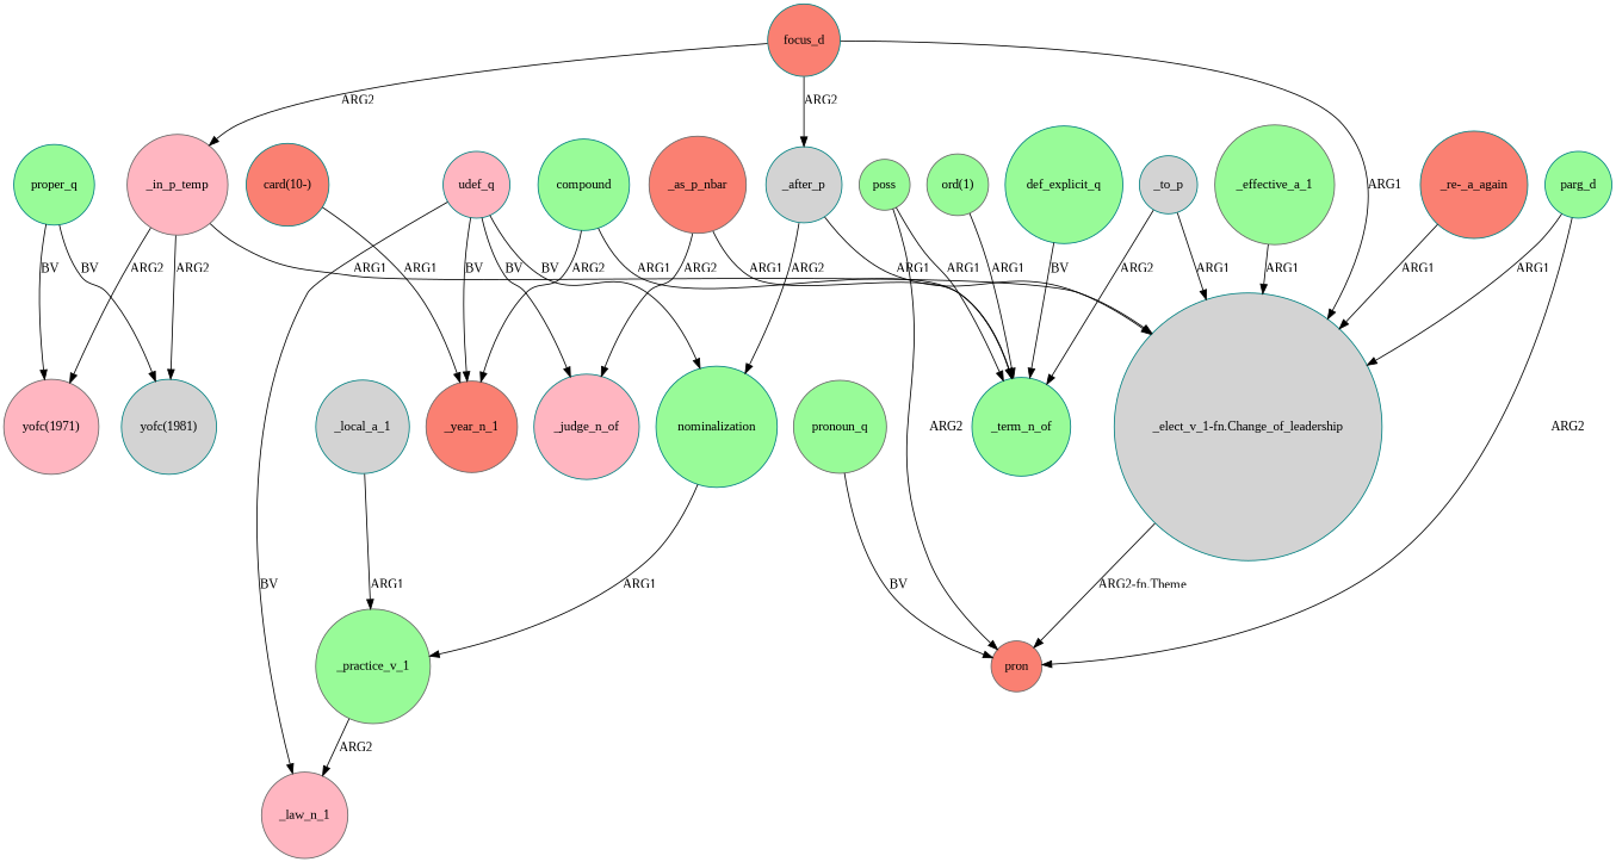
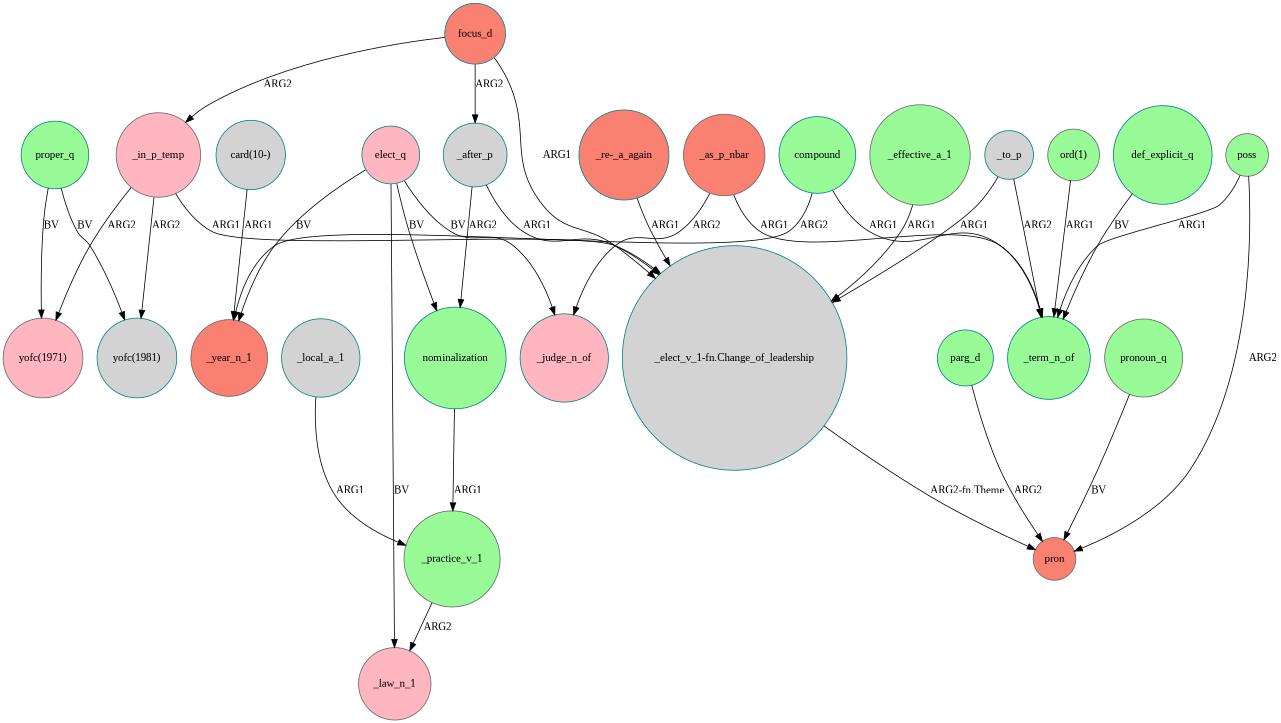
  digraph {
    fontname="Liberation Serif"
    node [color=teal fillcolor=palegreen fontname="Liberation Serif" shape=circle style=filled]
    edge [fontname="Liberation Serif"]
    compound
    _term_n_of
    _year_n_1 [color=gray40 fillcolor=salmon]
    focus_d [fillcolor=salmon]
    _in_p_temp [color=gray40 fillcolor=lightpink]
    _after_p [fillcolor=lightgrey]
    "_elect_v_1-fn.Change_of_leadership" [fillcolor=lightgrey]
    "yofc(1981)" [fillcolor=lightgrey]
    "yofc(1971)" [color=gray40 fillcolor=lightpink]
    nominalization
    pron [color=gray40 fillcolor=salmon]
    _practice_v_1 [color=gray40]
    poss [color=gray40]
    _to_p [fillcolor=lightgrey]
    "_re-_a_again" [fillcolor=salmon]
-   udef_q [fillcolor=lightpink]
+   udef_q [fillcolor=lightpink label=elect_q]
    _law_n_1 [color=gray40 fillcolor=lightpink]
    _judge_n_of [fillcolor=lightpink]
    parg_d
-   "card(10-)" [fillcolor=salmon]
+   "card(10-)" [fillcolor=lightgrey]
    _as_p_nbar [color=gray40 fillcolor=salmon]
    pronoun_q [color=gray40]
    "ord(1)" [color=gray40]
    proper_q
    _effective_a_1 [color=gray40]
    def_explicit_q
    _local_a_1 [fillcolor=lightgrey]
    compound -> _term_n_of [label=ARG1]
    compound -> _year_n_1 [label=ARG2]
    focus_d -> _in_p_temp [label=ARG2]
    focus_d -> _after_p [label=ARG2]
    focus_d -> "_elect_v_1-fn.Change_of_leadership" [label=ARG1]
    _in_p_temp -> "_elect_v_1-fn.Change_of_leadership" [label=ARG1]
    _in_p_temp -> "yofc(1981)" [label=ARG2]
    _in_p_temp -> "yofc(1971)" [label=ARG2]
    _after_p -> "_elect_v_1-fn.Change_of_leadership" [label=ARG1]
    _after_p -> nominalization [label=ARG2]
    "_elect_v_1-fn.Change_of_leadership" -> pron [label="ARG2-fn.Theme"]
    nominalization -> _practice_v_1 [label=ARG1]
    _practice_v_1 -> _law_n_1 [label=ARG2]
    poss -> _term_n_of [label=ARG1]
    poss -> pron [label=ARG2]
    _to_p -> _term_n_of [label=ARG2]
    _to_p -> "_elect_v_1-fn.Change_of_leadership" [label=ARG1]
    "_re-_a_again" -> "_elect_v_1-fn.Change_of_leadership" [label=ARG1]
    udef_q -> _year_n_1 [label=BV]
    udef_q -> nominalization [label=BV]
    udef_q -> _law_n_1 [label=BV]
    udef_q -> _judge_n_of [label=BV]
-   parg_d -> "_elect_v_1-fn.Change_of_leadership" [label=ARG1]
    parg_d -> pron [label=ARG2]
    "card(10-)" -> _year_n_1 [label=ARG1]
    _as_p_nbar -> _term_n_of [label=ARG1]
    _as_p_nbar -> _judge_n_of [label=ARG2]
    pronoun_q -> pron [label=BV]
    "ord(1)" -> _term_n_of [label=ARG1]
    proper_q -> "yofc(1981)" [label=BV]
    proper_q -> "yofc(1971)" [label=BV]
    _effective_a_1 -> "_elect_v_1-fn.Change_of_leadership" [label=ARG1]
    def_explicit_q -> _term_n_of [label=BV]
    _local_a_1 -> _practice_v_1 [label=ARG1]
  }
